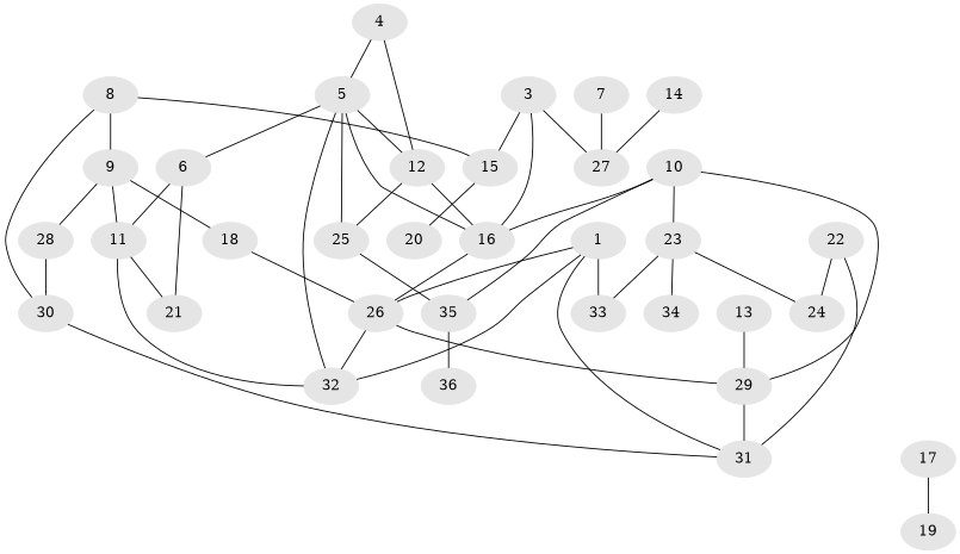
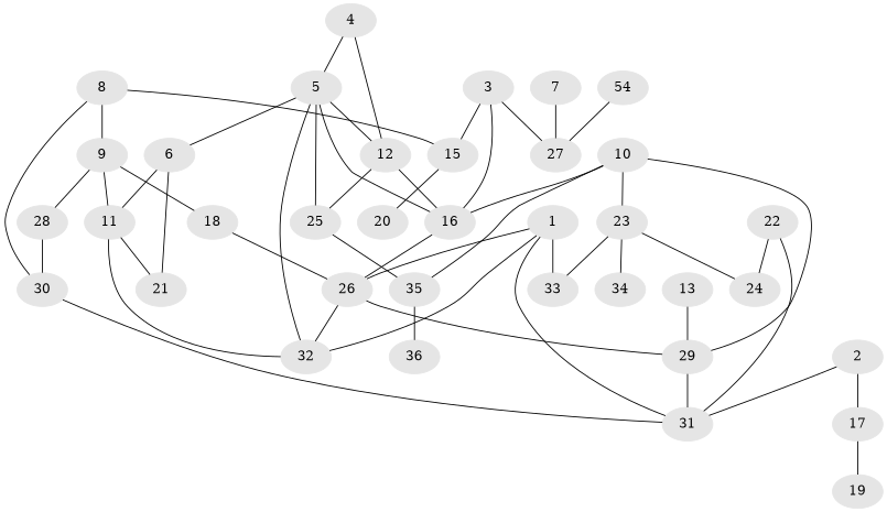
  graph {
    node [color=gray90 style=filled]
    edge [weight=1.0]
    1
    26
    31
    32
    33
    29
+   2
    17
    19
    3
    27
    15
    16
    20
    4
    5
    12
    6
    25
    11
    21
    35
    7
    8
    9
    30
    18
    28
    10
    23
    24
    34
    36
    13
-   14
+   14 [label=54]
    22
    1 -- 26
    1 -- 31
    1 -- 32
    1 -- 33
    26 -- 32
    26 -- 29
    29 -- 31
+   2 -- 31
+   2 -- 17
    17 -- 19
    3 -- 27
    3 -- 15
    3 -- 16
    15 -- 20
    16 -- 26
    4 -- 5
    4 -- 12
    5 -- 32
    5 -- 16
    5 -- 12
    5 -- 6
    5 -- 25
    12 -- 16
    12 -- 25
    6 -- 11
    6 -- 21
    25 -- 35
    11 -- 32
    11 -- 21 [weight=2.0]
    35 -- 36
    7 -- 27
    8 -- 15
    8 -- 9
    8 -- 30
    9 -- 11
    9 -- 18
    9 -- 28
    30 -- 31
    18 -- 26
    28 -- 30
    10 -- 29
    10 -- 16
    10 -- 35
    10 -- 23
    23 -- 33
    23 -- 24
    23 -- 34
    13 -- 29
    14 -- 27
    22 -- 31
    22 -- 24
  }
